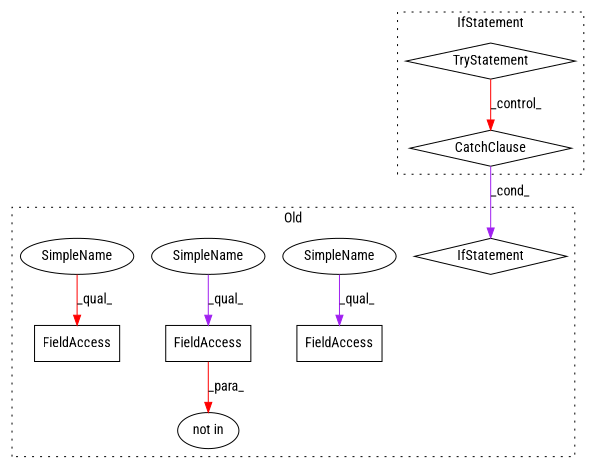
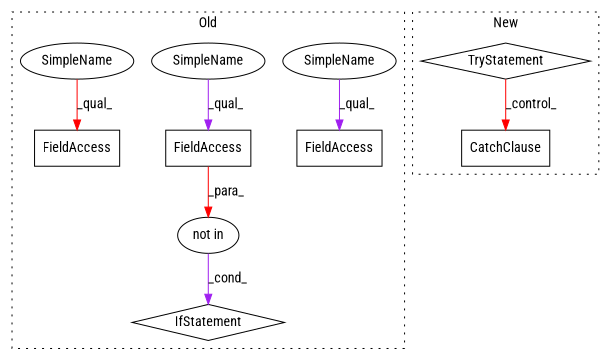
  digraph {
    fontname="Roboto Condensed"
    node [a=22 fontname="Roboto Condensed" l=10 s=2621 shape=ellipse]
    edge [color=purple fontname="Roboto Condensed"]
    n1 [a=108 l=30 label="not in" s=2601]
    n2 [a=25 l="8,2" label=IfStatement s="2593,2631" shape=diamond]
    n3 [label=FieldAccess shape=box]
    n4 [label=FieldAccess s=3584 shape=box]
    n5 [label=FieldAccess s=5653 shape=box]
    n6 [a=42 l=1 label=SimpleName s=5653]
    n7 [a=42 l=1 label=SimpleName]
    n8 [a=42 l=1 label=SimpleName s=3584]
-   n9 [a=12 l="11,2" label=CatchClause s="3344,3375" shape=diamond]
+   n9 [a=12 l="11,2" label=CatchClause s="3344,3375" shape=box]
    n10 [a=54 l=4 label=TryStatement s=3288 shape=diamond]
    subgraph cluster_1 {
      label=Old
      style=dotted
      n1
      n2
      n3
      n4
      n5
      n6
      n7
      n8
    }
    subgraph cluster_2 {
-     label=IfStatement
+     label=New
      style=dotted
      n9
      n10
    }
-   n9 -> n2 [label=_cond_]
+   n1 -> n2 [label=_cond_]
    n3 -> n1 [color=red label=_para_]
    n6 -> n5 [label=_qual_]
    n7 -> n3 [label=_qual_]
    n8 -> n4 [color=red label=_qual_]
    n10 -> n9 [color=red label=_control_]
  }
